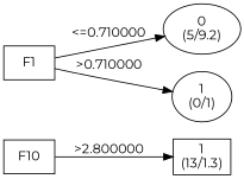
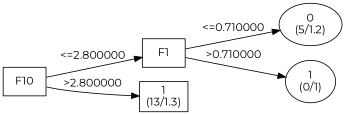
  digraph {
    fontname=Montserrat
    rankdir=LR
    node [fontname=Montserrat shape=box]
    edge [fontname=Montserrat]
    n1 [label="F10\n"]
    n2 [label="F1\n"]
    n3 [label="1\n(13/1.3)"]
-   n4 [label="0\n(5/9.2)" shape=ellipse]
+   n4 [label="0\n(5/1.2)" shape=ellipse]
    n5 [label="1\n(0/1)" shape=ellipse]
+   n1 -> n2 [label="<=2.800000"]
    n1 -> n3 [label=">2.800000"]
    n2 -> n4 [label="<=0.710000"]
    n2 -> n5 [label=">0.710000"]
  }
